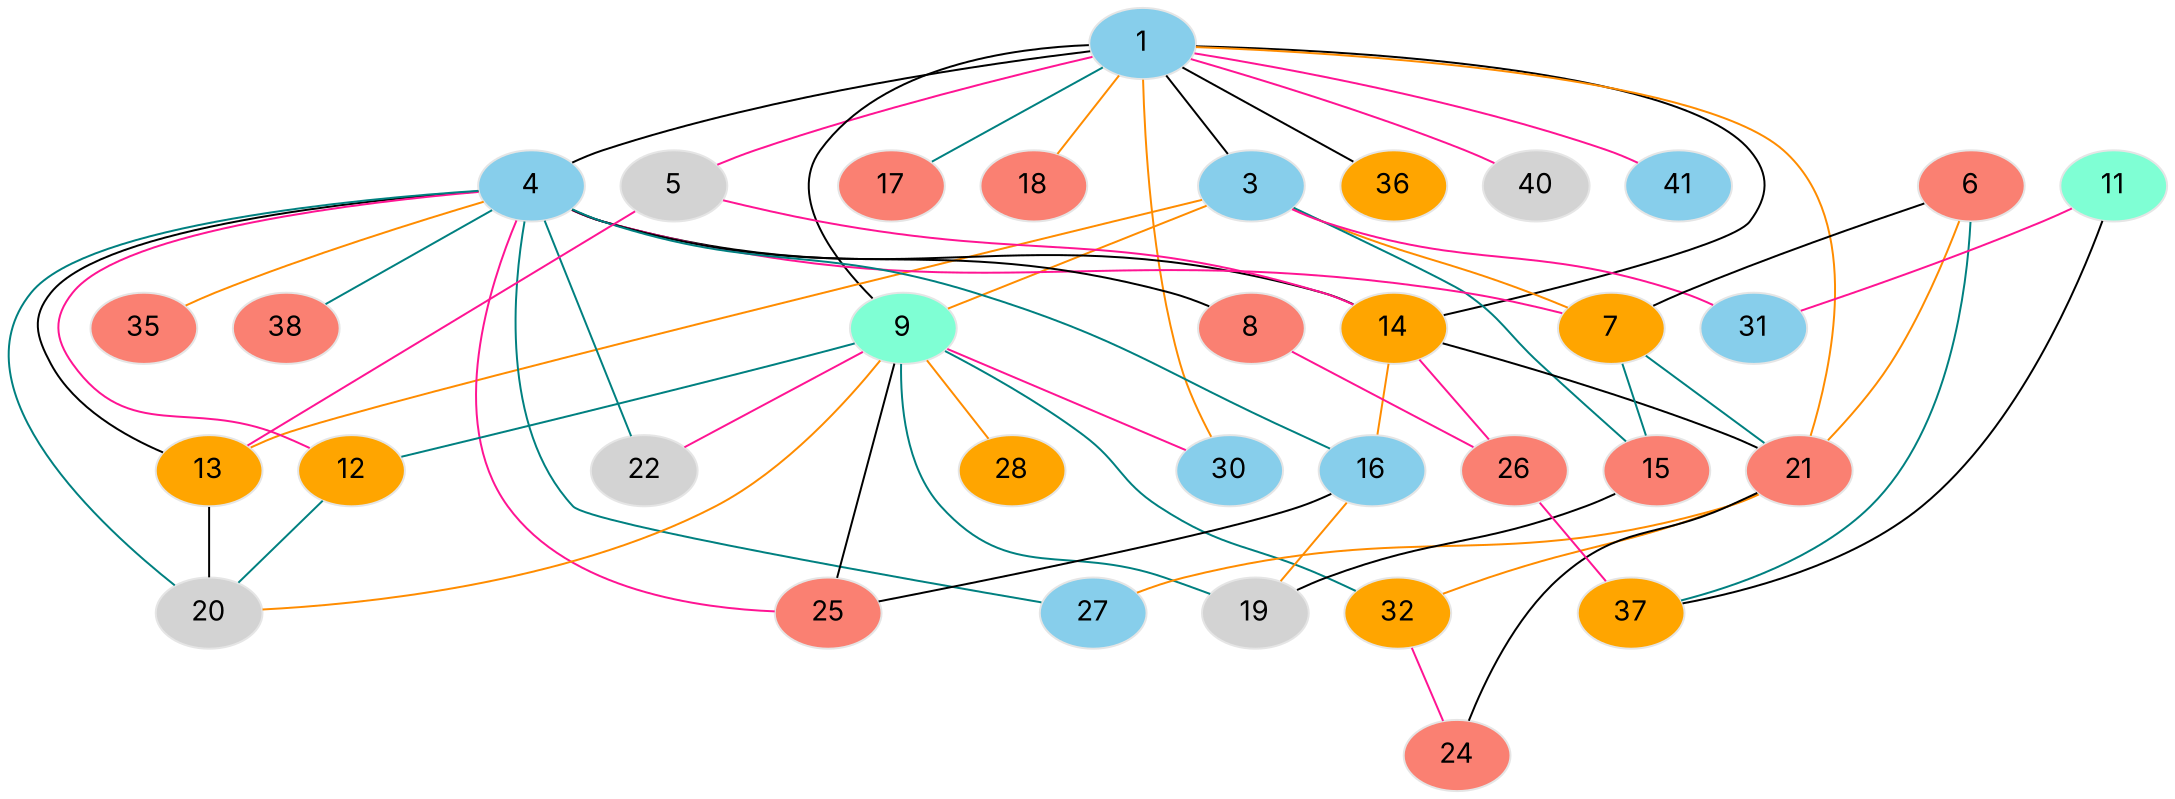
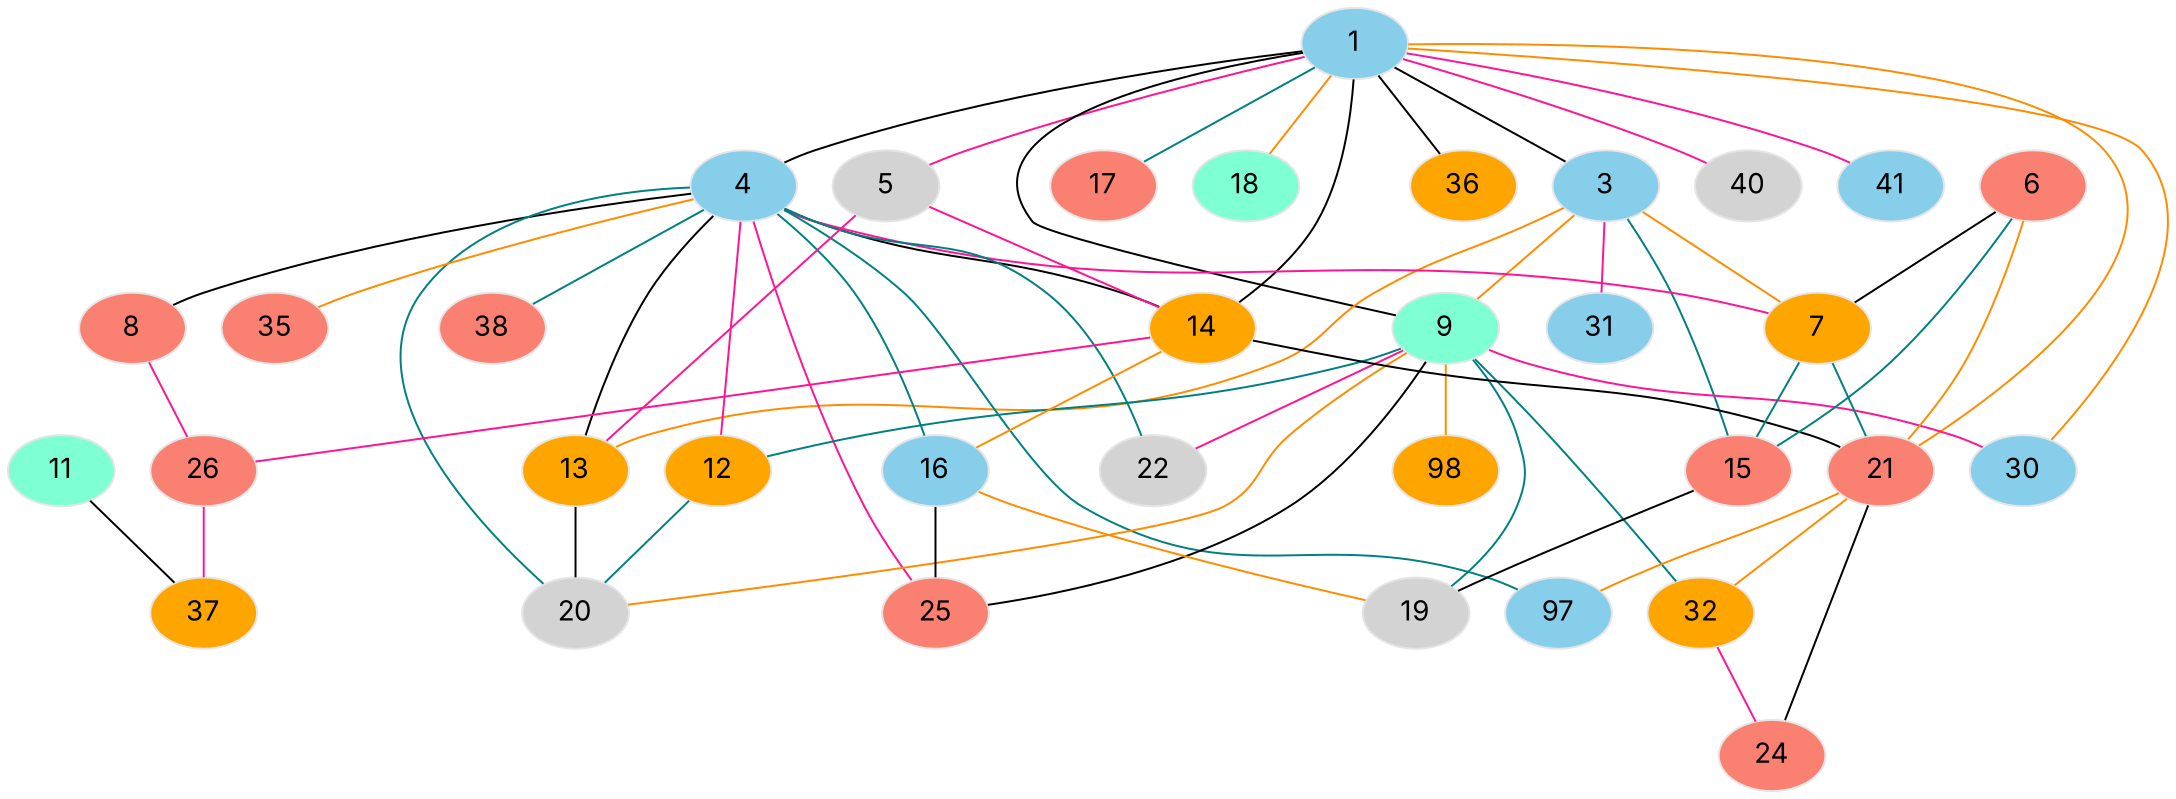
  graph {
    fontname=Inter
    node [color=gray90 fillcolor=salmon fontname=Inter style=filled]
    edge [color=black fontname=Inter weight=1.0]
    1 [fillcolor=skyblue]
    3 [fillcolor=skyblue]
    4 [fillcolor=skyblue]
    5 [fillcolor=lightgrey]
    9 [fillcolor=aquamarine]
    14 [fillcolor=orange]
    17
-   18
+   18 [fillcolor=aquamarine]
    21
    30 [fillcolor=skyblue]
    36 [fillcolor=orange]
    40 [fillcolor=lightgrey]
    41 [fillcolor=skyblue]
    7 [fillcolor=orange]
    13 [fillcolor=orange]
    15
    31 [fillcolor=skyblue]
    8
    12 [fillcolor=orange]
    16 [fillcolor=skyblue]
    20 [fillcolor=lightgrey]
    22 [fillcolor=lightgrey]
    25
-   27 [fillcolor=skyblue]
+   27 [fillcolor=skyblue label=97]
    35
    38
    19 [fillcolor=lightgrey]
-   28 [fillcolor=orange]
+   28 [fillcolor=orange label=98]
    32 [fillcolor=orange]
    26
    n31 [label=24]
    6
    37 [fillcolor=orange]
    11 [fillcolor=aquamarine]
    1 -- 3 [weight=4.0]
    1 -- 4 [weight=2.0]
    1 -- 5 [color=deeppink]
    1 -- 9 [weight=4.0]
    1 -- 14
    1 -- 17 [color=teal]
    1 -- 18 [color=darkorange]
    1 -- 21 [color=darkorange]
    1 -- 30 [color=darkorange]
    1 -- 36
    1 -- 40 [color=deeppink]
    1 -- 41 [color=deeppink]
    3 -- 9 [color=darkorange]
    3 -- 7 [color=darkorange]
    3 -- 13 [color=darkorange]
    3 -- 15 [color=teal]
    3 -- 31 [color=deeppink]
    4 -- 14 [weight=2.0]
    4 -- 7 [color=deeppink]
    4 -- 13
    4 -- 8
    4 -- 12 [color=deeppink]
    4 -- 16 [color=teal]
    4 -- 20 [color=teal]
    4 -- 22 [color=teal]
    4 -- 25 [color=deeppink]
    4 -- 27 [color=teal]
    4 -- 35 [color=darkorange]
    4 -- 38 [color=teal]
    5 -- 14 [color=deeppink]
    5 -- 13 [color=deeppink]
    9 -- 30 [color=deeppink weight=3.0]
    9 -- 12 [color=teal]
    9 -- 20 [color=darkorange]
    9 -- 22 [color=deeppink]
    9 -- 25
    9 -- 19 [color=teal]
    9 -- 28 [color=darkorange]
    9 -- 32 [color=teal weight=3.0]
    14 -- 21
    14 -- 16 [color=darkorange]
    14 -- 26 [color=deeppink]
    21 -- 27 [color=darkorange]
    21 -- 32 [color=darkorange]
    21 -- n31
    7 -- 21 [color=teal]
    7 -- 15 [color=teal]
    13 -- 20 [weight=4.0]
    15 -- 19
    8 -- 26 [color=deeppink]
    12 -- 20 [color=teal]
    16 -- 25
    16 -- 19 [color=darkorange]
    32 -- n31 [color=deeppink]
    26 -- 37 [color=deeppink weight=2.0]
    6 -- 21 [color=darkorange]
    6 -- 7
-   6 -- 37 [color=teal]
-   11 -- 31 [color=deeppink]
+   6 -- 15 [color=teal]
    11 -- 37
  }
